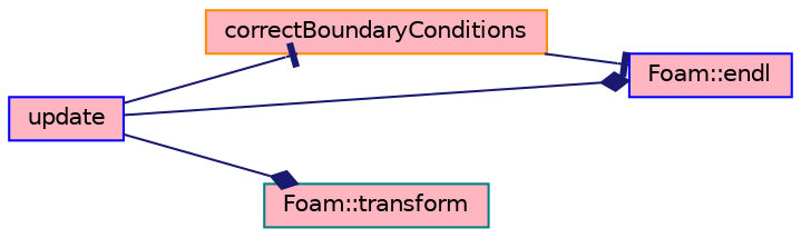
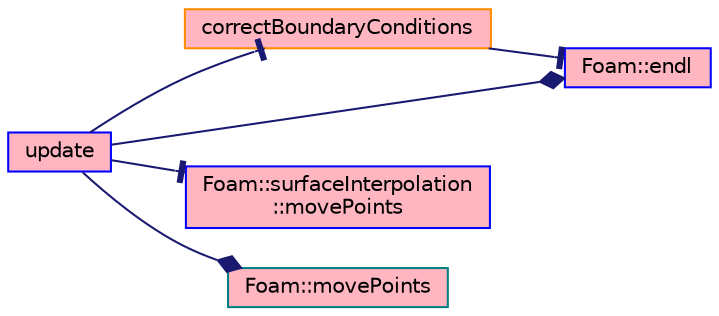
  digraph {
    rankdir=LR
    node [color=blue fillcolor=lightpink fontname=Helvetica fontsize=10 shape=record style=filled]
    edge [arrowhead=tee color=midnightblue fontname=Helvetica fontsize=10 labelfontname=Helvetica labelfontsize=10 style=solid]
    n1 [fontcolor=black height=0.2 label=update width=0.4]
    n2 [color=darkorange height=0.2 label=correctBoundaryConditions width=0.4]
    n3 [height=0.2 label="Foam::endl" width=0.4]
-   n5 [color=teal height=0.2 label="Foam::transform" width=0.4]
+   n4 [height=0.2 label="Foam::surfaceInterpolation\l::movePoints" width=0.4]
+   n5 [color=teal height=0.2 label="Foam::movePoints" width=0.4]
    n1 -> n2
    n1 -> n3 [arrowhead=diamond]
+   n1 -> n4
    n1 -> n5 [arrowhead=diamond]
    n2 -> n3
  }
